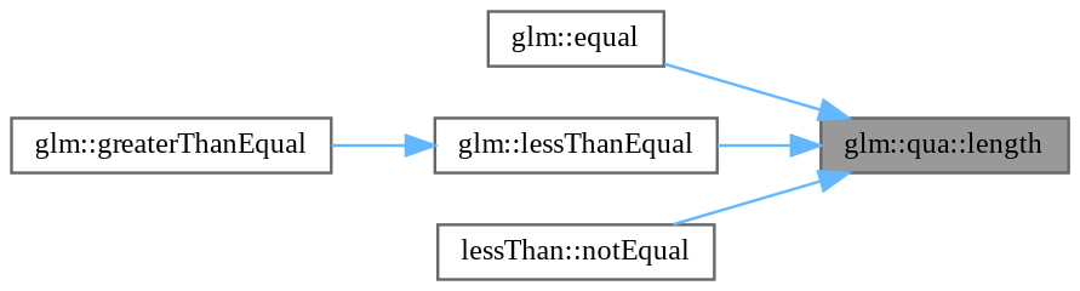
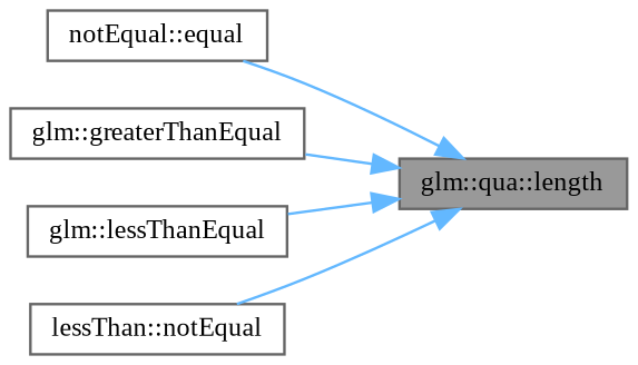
  digraph {
    fontname="Liberation Serif"
    rankdir=RL
    node [color=grey40 fillcolor=white fontname="Liberation Serif" fontsize=10 shape=box style=filled]
    edge [color=steelblue1 dir=back fontname="Liberation Serif" fontsize=10 labelfontname=Helvetica labelfontsize=10 style=solid]
    n1 [color=gray40 fillcolor=grey60 fontcolor=black height=0.2 label="glm::qua::length" width=0.4]
-   n2 [height=0.2 label="glm::equal" width=0.4]
+   n2 [height=0.2 label="notEqual::equal" width=0.4]
    n3 [height=0.2 label="glm::greaterThanEqual" width=0.4]
    n4 [height=0.2 label="glm::lessThanEqual" width=0.4]
    n5 [height=0.2 label="lessThan::notEqual" width=0.4]
    n1 -> n2
-   n4 -> n3
+   n1 -> n3
    n1 -> n4
    n1 -> n5
  }
